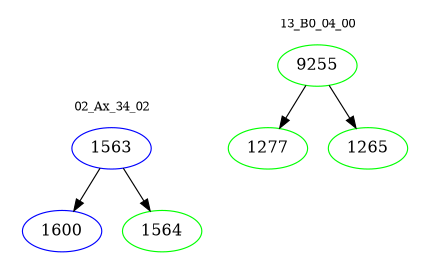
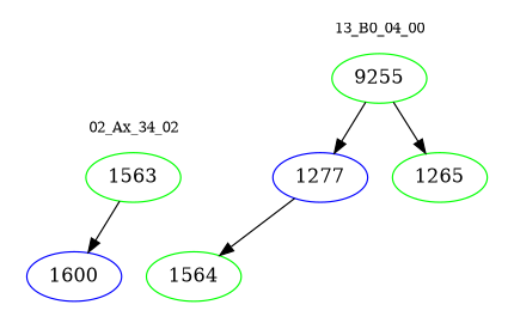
  digraph {
    node [color=green]
    edge [color=black]
-   n1 [color=blue label=1563]
+   n1 [label=1563]
    n2 [label=1564]
    n3 [color=blue label=1600]
    n4 [label=9255]
-   n5 [label=1277]
+   n5 [color=blue label=1277]
    n6 [label=1265]
    subgraph cluster_1 {
      color=white
      fontsize=10
      label="02_Ax_34_02"
      n1
      n2
      n3
    }
    subgraph cluster_2 {
      color=white
      fontsize=10
      label="13_B0_04_00"
      n4
      n5
      n6
    }
-   n1 -> n2
+   n5 -> n2
    n1 -> n3
    n4 -> n5
    n4 -> n6
  }
